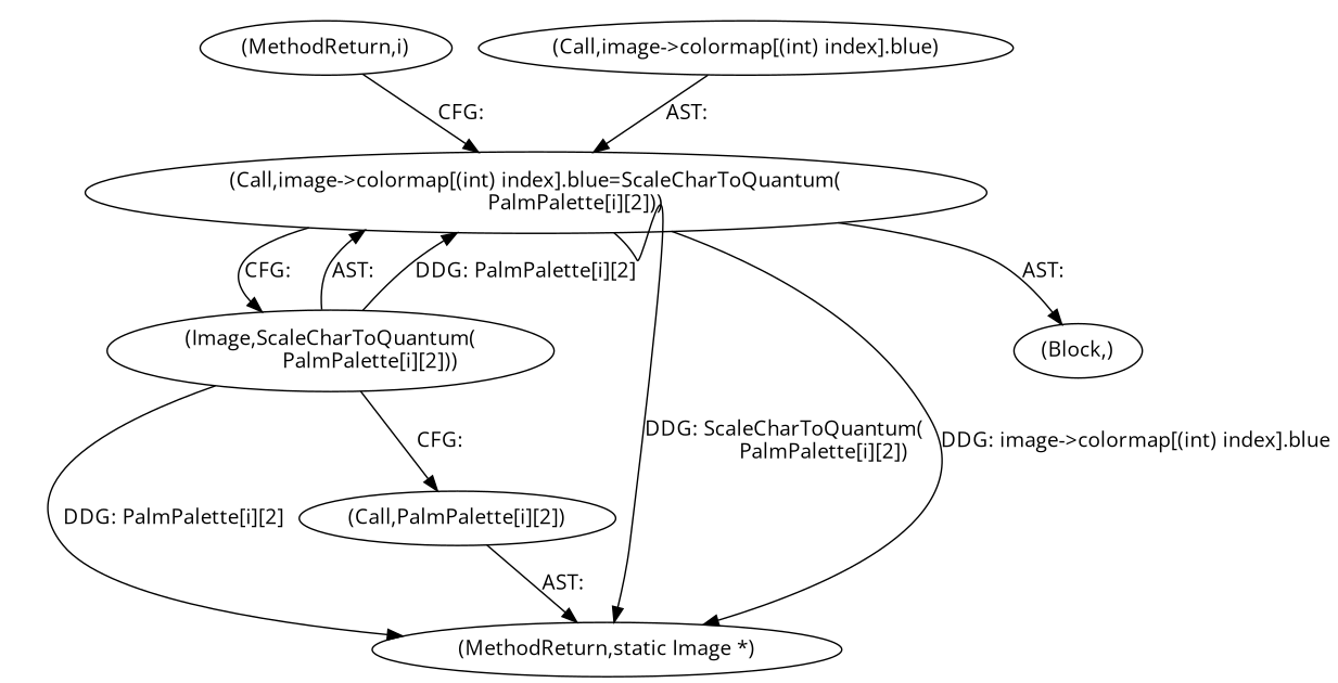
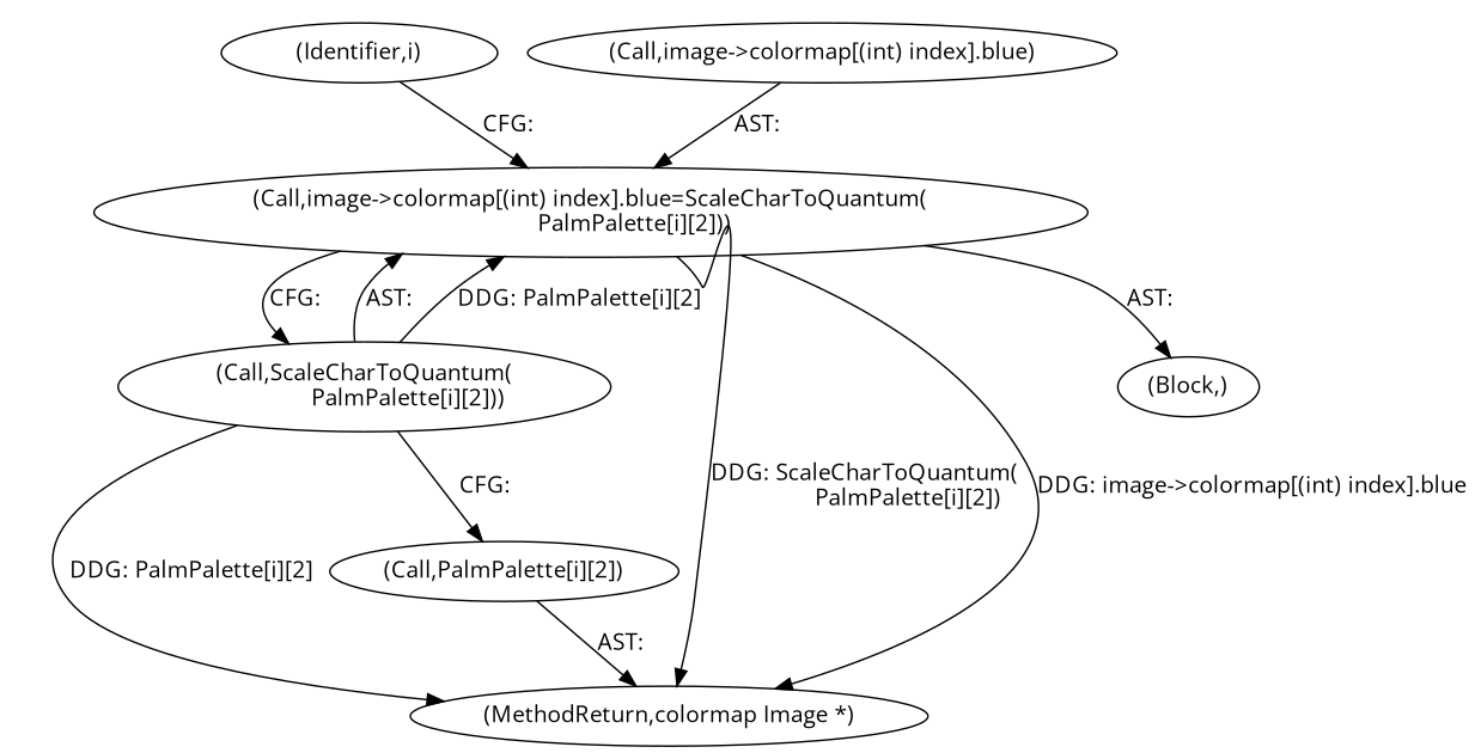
  digraph {
    fontname="Open Sans"
    node [fontname="Open Sans"]
    edge [fontname="Open Sans"]
    n1 [label="(Call,image->colormap[(int) index].blue=ScaleCharToQuantum(\n              PalmPalette[i][2]))"]
-   n2 [label="(Image,ScaleCharToQuantum(\n              PalmPalette[i][2]))"]
-   n3 [label="(MethodReturn,static Image *)"]
+   n2 [label="(Call,ScaleCharToQuantum(\n              PalmPalette[i][2]))"]
+   n3 [label="(MethodReturn,colormap Image *)"]
    n4 [label="(Block,)"]
    n5 [label="(Call,PalmPalette[i][2])"]
-   n6 [label="(MethodReturn,i)"]
+   n6 [label="(Identifier,i)"]
    n7 [label="(Call,image->colormap[(int) index].blue)"]
    n1 -> n2 [label="CFG: "]
    n1 -> n3 [label="DDG: ScaleCharToQuantum(\n              PalmPalette[i][2])"]
    n1 -> n3 [label="DDG: image->colormap[(int) index].blue"]
    n1 -> n4 [label="AST: "]
    n2 -> n1 [label="AST: "]
    n2 -> n1 [label="DDG: PalmPalette[i][2]"]
    n2 -> n3 [label="DDG: PalmPalette[i][2]"]
    n2 -> n5 [label="CFG: "]
    n5 -> n3 [label="AST: "]
    n6 -> n1 [label="CFG: "]
    n7 -> n1 [label="AST: "]
  }
